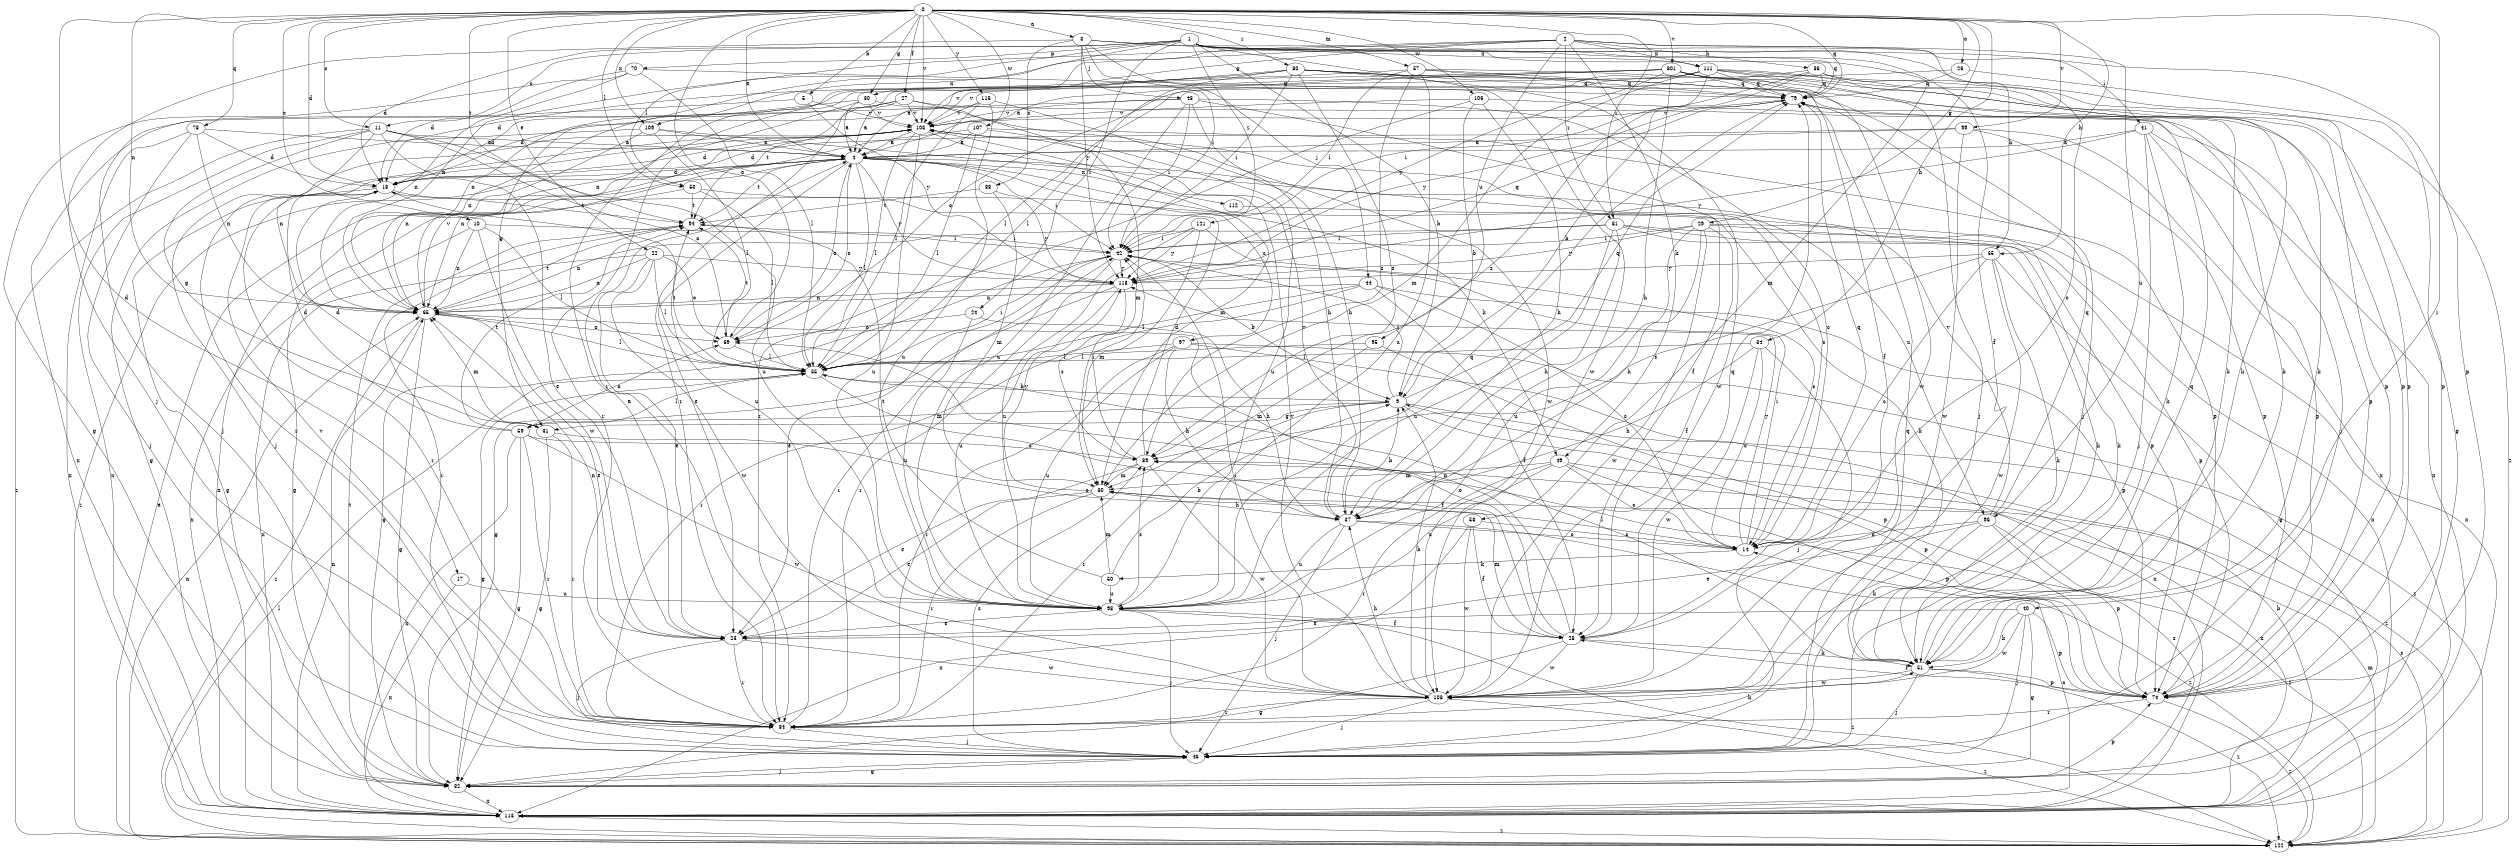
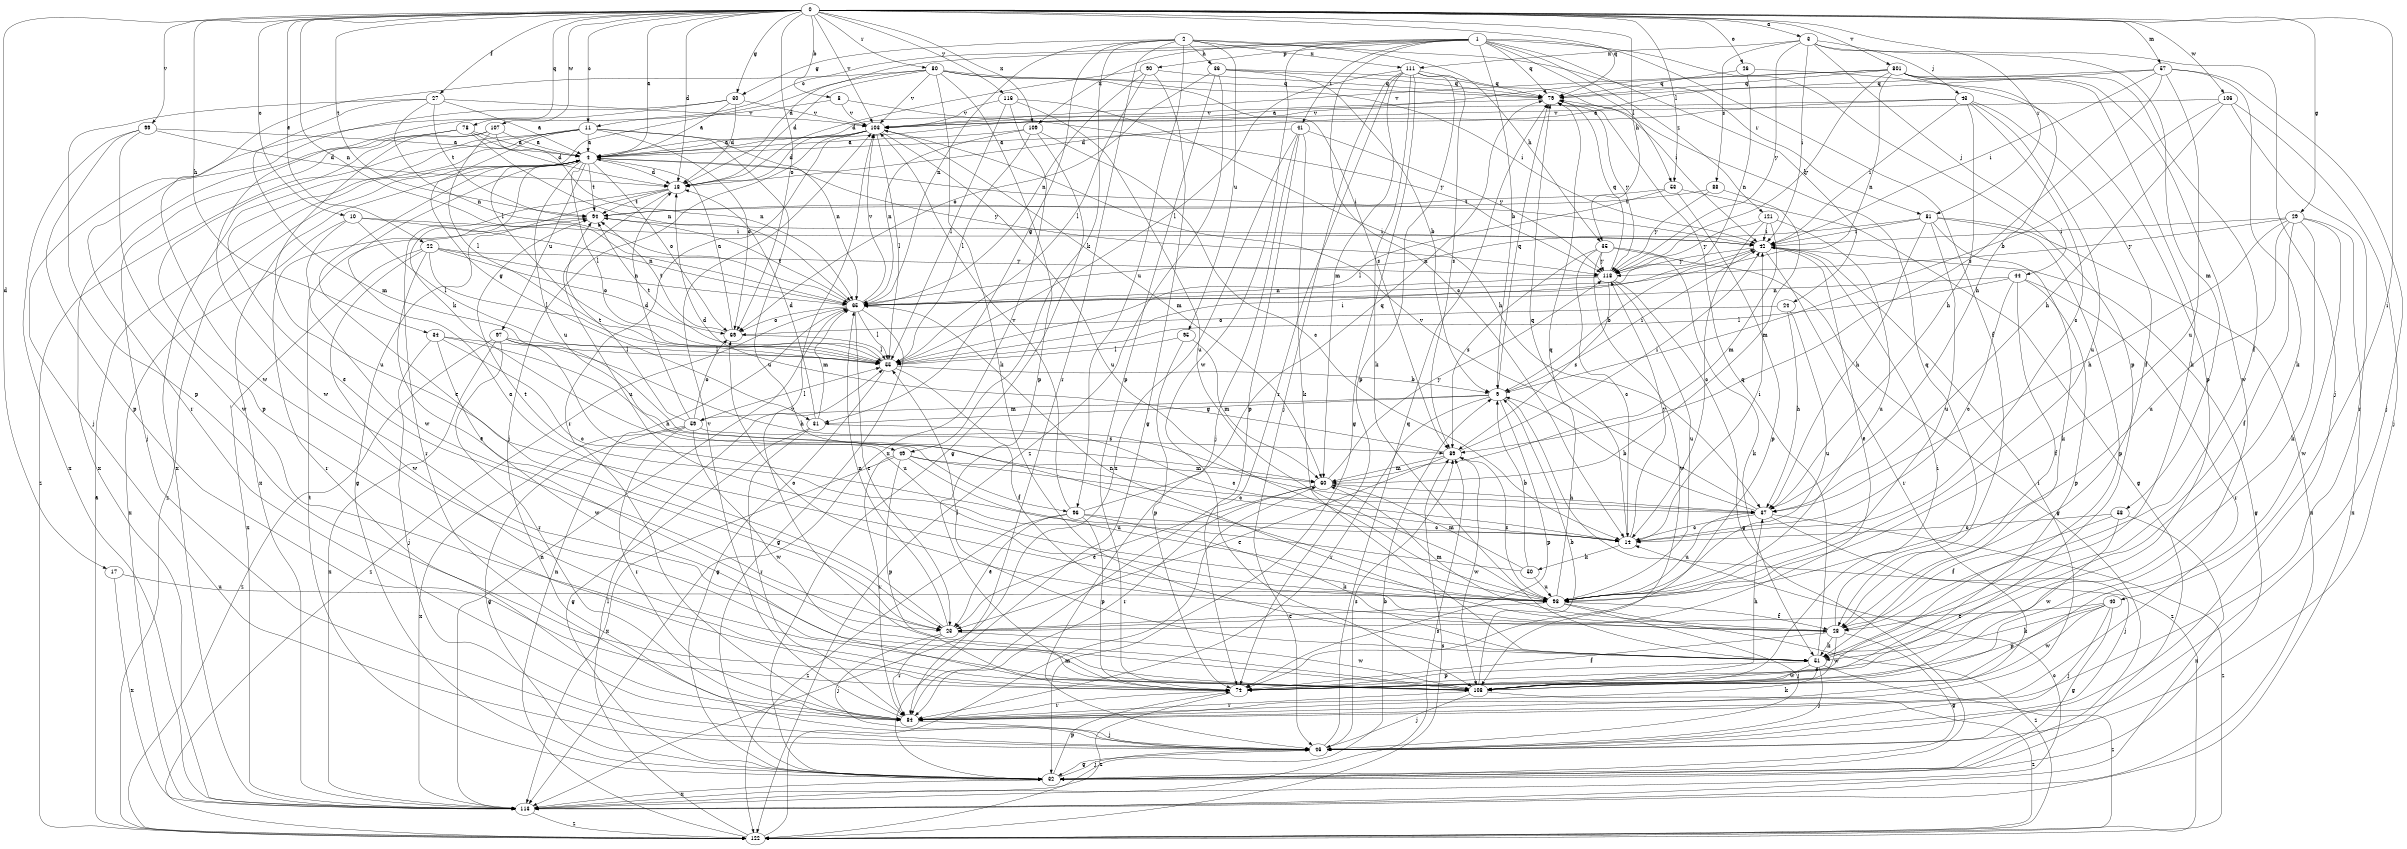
  strict digraph {
    0
    3
    4
-   8 [label=5]
+   8
    10
    11
    17
    18
    22
    27
    29
    30
    34
    35
    40
    53
    57
    65
    n19 [label=26]
    69
    78
    79
    80
    81
    94
    99
    n27 [label=801]
    103
    106
    107
    109
    116
    111
    42
    43
    44
    46
    58
    88
    118
    49
    96
    23
    55
    97
-   112
    113
    122
    31
    98
    84
    32
    108
    74
    60
    28
    51
    37
    14
    89
    9
    1
    41
    n64 [label=24]
-   70
+   70 [label=90]
    121
    59
    50
    2
    36
    95
    0 -> 3 [label=a]
    0 -> 4 [label=a]
    0 -> 8 [label=b]
    0 -> 10 [label=c]
    0 -> 11 [label=c]
    0 -> 17 [label=d]
    0 -> 18 [label=d]
    0 -> 22 [label=e]
    0 -> 27 [label=f]
    0 -> 29 [label=g]
    0 -> 30 [label=g]
    0 -> 34 [label=h]
    0 -> 35 [label=h]
    0 -> 40 [label=i]
    0 -> 53 [label=l]
    0 -> 57 [label=m]
    0 -> 65 [label=n]
    0 -> n19 [label=o]
    0 -> 69 [label=o]
    0 -> 78 [label=q]
    0 -> 79 [label=q]
    0 -> 80 [label=r]
    0 -> 81 [label=r]
    0 -> 94 [label=t]
    0 -> 99 [label=v]
    0 -> n27 [label=v]
    0 -> 103 [label=v]
    0 -> 106 [label=w]
    0 -> 107 [label=w]
    0 -> 109 [label=x]
    0 -> 116 [label=y]
    3 -> 111 [label=x]
    3 -> 42 [label=i]
    3 -> 43 [label=j]
    3 -> 44 [label=j]
    3 -> 46 [label=j]
    3 -> 58 [label=m]
    3 -> 88 [label=s]
    3 -> 118 [label=y]
    4 -> 18 [label=d]
    4 -> 69 [label=o]
    4 -> 94 [label=t]
    4 -> 42 [label=i]
    4 -> 118 [label=y]
    4 -> 49 [label=k]
    4 -> 96 [label=u]
    4 -> 23 [label=e]
    4 -> 55 [label=l]
    4 -> 97 [label=u]
-   4 -> 112 [label=x]
    4 -> 113 [label=x]
    4 -> 122 [label=z]
    8 -> 103 [label=v]
    8 -> 46 [label=j]
    8 -> 118 [label=y]
    10 -> 65 [label=n]
    10 -> 42 [label=i]
    10 -> 23 [label=w]
    10 -> 55 [label=l]
    10 -> 113 [label=x]
    11 -> 4 [label=a]
    11 -> 65 [label=n]
    11 -> 69 [label=o]
    11 -> 23 [label=e]
    11 -> 113 [label=x]
    11 -> 122 [label=z]
    11 -> 31 [label=g]
    11 -> 98 [label=u]
    17 -> 113 [label=x]
    17 -> 98 [label=u]
    18 -> 94 [label=t]
    18 -> 98 [label=u]
    18 -> 84 [label=r]
    18 -> 32 [label=g]
    22 -> 65 [label=n]
    22 -> 69 [label=o]
    22 -> 118 [label=y]
    22 -> 23 [label=e]
    22 -> 55 [label=l]
    22 -> 113 [label=x]
    22 -> 108 [label=w]
    27 -> 4 [label=a]
    27 -> 65 [label=n]
    27 -> 94 [label=t]
    27 -> 103 [label=v]
    27 -> 74 [label=p]
    27 -> 60 [label=m]
    29 -> 42 [label=i]
    29 -> 118 [label=y]
    29 -> 113 [label=x]
    29 -> 98 [label=u]
    29 -> 108 [label=w]
    29 -> 28 [label=f]
    29 -> 51 [label=k]
    29 -> 37 [label=h]
    30 -> 4 [label=a]
    30 -> 18 [label=d]
    30 -> 103 [label=v]
    30 -> 84 [label=r]
    30 -> 108 [label=w]
    34 -> 46 [label=j]
    34 -> 55 [label=l]
    34 -> 108 [label=w]
    34 -> 37 [label=h]
    34 -> 14 [label=c]
    35 -> 118 [label=y]
    35 -> 32 [label=g]
    35 -> 108 [label=w]
    35 -> 51 [label=k]
    35 -> 14 [label=c]
    35 -> 89 [label=s]
    40 -> 46 [label=j]
    40 -> 23 [label=e]
    40 -> 32 [label=g]
    40 -> 108 [label=w]
    40 -> 74 [label=p]
    40 -> 51 [label=k]
    53 -> 94 [label=t]
    53 -> 55 [label=l]
    53 -> 32 [label=g]
    53 -> 74 [label=p]
    57 -> 4 [label=a]
    57 -> 79 [label=q]
    57 -> 42 [label=i]
    57 -> 46 [label=j]
    57 -> 98 [label=u]
    57 -> 51 [label=k]
    57 -> 89 [label=s]
    65 -> 69 [label=o]
    65 -> 94 [label=t]
    65 -> 103 [label=v]
    65 -> 23 [label=e]
    65 -> 55 [label=l]
    65 -> 122 [label=z]
    65 -> 32 [label=g]
    n19 -> 65 [label=n]
    n19 -> 79 [label=q]
    n19 -> 74 [label=p]
    69 -> 4 [label=a]
    69 -> 94 [label=t]
    69 -> 55 [label=l]
    78 -> 4 [label=a]
    78 -> 18 [label=d]
    78 -> 65 [label=n]
    78 -> 46 [label=j]
    78 -> 113 [label=x]
    79 -> 103 [label=v]
    79 -> 118 [label=y]
    80 -> 18 [label=d]
    80 -> 79 [label=q]
    80 -> 103 [label=v]
    80 -> 42 [label=i]
    80 -> 55 [label=l]
    80 -> 108 [label=w]
    80 -> 74 [label=p]
    80 -> 51 [label=k]
    80 -> 89 [label=s]
    81 -> 65 [label=n]
    81 -> 42 [label=i]
    81 -> 113 [label=x]
    81 -> 98 [label=u]
    81 -> 74 [label=p]
    81 -> 51 [label=k]
    81 -> 37 [label=h]
    94 -> 42 [label=i]
    94 -> 84 [label=r]
    99 -> 4 [label=a]
    99 -> 18 [label=d]
    99 -> 113 [label=x]
    99 -> 108 [label=w]
    99 -> 74 [label=p]
    n27 -> 4 [label=a]
    n27 -> 65 [label=n]
    n27 -> 79 [label=q]
    n27 -> 103 [label=v]
    n27 -> 118 [label=y]
    n27 -> 108 [label=w]
    n27 -> 28 [label=f]
    n27 -> 51 [label=k]
    n27 -> 37 [label=h]
    103 -> 4 [label=a]
    103 -> 18 [label=d]
    103 -> 46 [label=j]
    103 -> 55 [label=l]
    103 -> 98 [label=u]
    103 -> 84 [label=r]
    103 -> 60 [label=m]
    106 -> 103 [label=v]
    106 -> 46 [label=j]
    106 -> 84 [label=r]
    106 -> 37 [label=h]
    106 -> 9 [label=b]
    107 -> 4 [label=a]
    107 -> 65 [label=n]
    107 -> 55 [label=l]
    107 -> 98 [label=u]
    107 -> 74 [label=p]
    109 -> 4 [label=a]
    109 -> 65 [label=n]
    109 -> 55 [label=l]
    109 -> 32 [label=g]
    109 -> 14 [label=c]
    116 -> 103 [label=v]
    116 -> 55 [label=l]
    116 -> 113 [label=x]
    116 -> 98 [label=u]
    116 -> 37 [label=h]
    111 -> 79 [label=q]
    111 -> 46 [label=j]
    111 -> 55 [label=l]
    111 -> 84 [label=r]
    111 -> 32 [label=g]
    111 -> 74 [label=p]
    111 -> 60 [label=m]
    111 -> 51 [label=k]
    111 -> 89 [label=s]
    42 -> 118 [label=y]
    42 -> 23 [label=e]
    42 -> 84 [label=r]
    42 -> 32 [label=g]
    42 -> 9 [label=b]
    43 -> 18 [label=d]
    43 -> 103 [label=v]
    43 -> 42 [label=i]
    43 -> 98 [label=u]
    43 -> 28 [label=f]
    43 -> 37 [label=h]
    43 -> 14 [label=c]
    44 -> 65 [label=n]
    44 -> 55 [label=l]
    44 -> 84 [label=r]
    44 -> 74 [label=p]
    44 -> 28 [label=f]
    44 -> 14 [label=c]
    46 -> 79 [label=q]
    46 -> 32 [label=g]
    46 -> 89 [label=s]
    58 -> 113 [label=x]
    58 -> 108 [label=w]
    58 -> 28 [label=f]
    58 -> 14 [label=c]
    88 -> 94 [label=t]
    88 -> 118 [label=y]
    88 -> 60 [label=m]
    118 -> 65 [label=n]
    118 -> 79 [label=q]
    118 -> 98 [label=u]
    118 -> 32 [label=g]
    118 -> 89 [label=s]
    49 -> 113 [label=x]
    49 -> 98 [label=u]
    49 -> 84 [label=r]
    49 -> 74 [label=p]
    49 -> 60 [label=m]
    49 -> 14 [label=c]
    96 -> 79 [label=q]
    96 -> 103 [label=v]
    96 -> 23 [label=e]
    96 -> 122 [label=z]
    96 -> 74 [label=p]
    96 -> 51 [label=k]
    96 -> 14 [label=c]
    23 -> 4 [label=a]
    23 -> 65 [label=n]
    23 -> 46 [label=j]
    23 -> 84 [label=r]
    23 -> 108 [label=w]
    55 -> 94 [label=t]
    55 -> 42 [label=i]
    55 -> 32 [label=g]
    55 -> 28 [label=f]
    55 -> 9 [label=b]
    97 -> 55 [label=l]
    97 -> 113 [label=x]
    97 -> 122 [label=z]
    97 -> 98 [label=u]
    97 -> 84 [label=r]
    97 -> 37 [label=h]
-   112 -> 51 [label=k]
    113 -> 65 [label=n]
    113 -> 122 [label=z]
    113 -> 14 [label=c]
    113 -> 89 [label=s]
    113 -> 9 [label=b]
    122 -> 4 [label=a]
    122 -> 65 [label=n]
    122 -> 55 [label=l]
    122 -> 60 [label=m]
    122 -> 89 [label=s]
    31 -> 18 [label=d]
    31 -> 65 [label=m]
    31 -> 84 [label=r]
    31 -> 32 [label=g]
    31 -> 14 [label=c]
    98 -> 79 [label=q]
    98 -> 46 [label=j]
    98 -> 23 [label=e]
    98 -> 122 [label=z]
    98 -> 28 [label=f]
    98 -> 89 [label=s]
    84 -> 103 [label=v]
    84 -> 42 [label=i]
    84 -> 46 [label=j]
    84 -> 51 [label=k]
    32 -> 94 [label=t]
    32 -> 46 [label=j]
    32 -> 113 [label=x]
    32 -> 74 [label=p]
    108 -> 103 [label=v]
    108 -> 42 [label=i]
    108 -> 46 [label=j]
    108 -> 122 [label=z]
    108 -> 84 [label=r]
    108 -> 37 [label=h]
    108 -> 9 [label=b]
    74 -> 122 [label=z]
    74 -> 84 [label=r]
-   74 -> 28 [label=f]
+   28 -> 74 [label=f]
    60 -> 118 [label=y]
    60 -> 23 [label=e]
    60 -> 84 [label=r]
    60 -> 37 [label=h]
    28 -> 65 [label=n]
    28 -> 69 [label=o]
    28 -> 79 [label=q]
    28 -> 32 [label=g]
    28 -> 108 [label=w]
    28 -> 60 [label=m]
    28 -> 51 [label=k]
    51 -> 79 [label=q]
    51 -> 46 [label=j]
    51 -> 55 [label=l]
    51 -> 122 [label=z]
    51 -> 108 [label=w]
    51 -> 74 [label=p]
    37 -> 103 [label=v]
    37 -> 46 [label=j]
    37 -> 122 [label=z]
    37 -> 98 [label=u]
    37 -> 14 [label=c]
    37 -> 9 [label=b]
    14 -> 79 [label=q]
    14 -> 42 [label=i]
    14 -> 118 [label=y]
    14 -> 50 [label=k]
    89 -> 18 [label=d]
    89 -> 42 [label=i]
    89 -> 23 [label=e]
    89 -> 108 [label=w]
    89 -> 60 [label=m]
    9 -> 79 [label=q]
    9 -> 42 [label=i]
    9 -> 122 [label=z]
    9 -> 31 [label=g]
    9 -> 84 [label=r]
    9 -> 74 [label=p]
    9 -> 59 [label=m]
    1 -> 11 [label=c]
    1 -> 18 [label=d]
    1 -> 53 [label=l]
    1 -> 79 [label=q]
    1 -> 109 [label=x]
    1 -> 108 [label=w]
    1 -> 74 [label=p]
    1 -> 28 [label=f]
    1 -> 14 [label=c]
    1 -> 9 [label=b]
    1 -> 41 [label=i]
    1 -> n64 [label=l]
    1 -> 70 [label=p]
    1 -> 121 [label=z]
    41 -> 4 [label=a]
    41 -> 46 [label=j]
    41 -> 118 [label=y]
    41 -> 113 [label=x]
    41 -> 74 [label=p]
    41 -> 51 [label=k]
    n64 -> 69 [label=o]
    n64 -> 98 [label=u]
    n64 -> 37 [label=h]
    70 -> 18 [label=d]
    70 -> 65 [label=n]
    70 -> 79 [label=q]
    70 -> 55 [label=l]
    70 -> 32 [label=g]
    121 -> 42 [label=i]
    121 -> 118 [label=y]
    121 -> 98 [label=u]
    121 -> 60 [label=m]
    121 -> 14 [label=c]
    59 -> 18 [label=d]
    59 -> 69 [label=o]
    59 -> 94 [label=t]
    59 -> 55 [label=l]
    59 -> 113 [label=x]
    59 -> 84 [label=r]
    59 -> 32 [label=g]
    59 -> 108 [label=w]
    59 -> 89 [label=s]
    50 -> 94 [label=t]
    50 -> 98 [label=u]
    50 -> 60 [label=m]
    50 -> 9 [label=b]
    2 -> 30 [label=g]
    2 -> 35 [label=h]
    2 -> 65 [label=n]
    2 -> 81 [label=r]
    2 -> 111 [label=x]
    2 -> 49 [label=k]
    2 -> 96 [label=u]
    2 -> 31 [label=g]
    2 -> 84 [label=r]
    2 -> 36 [label=h]
    2 -> 95 [label=u]
    36 -> 69 [label=o]
    36 -> 79 [label=q]
    36 -> 42 [label=i]
    36 -> 122 [label=z]
    36 -> 74 [label=p]
    36 -> 9 [label=b]
    95 -> 55 [label=l]
    95 -> 74 [label=p]
    95 -> 60 [label=m]
  }
